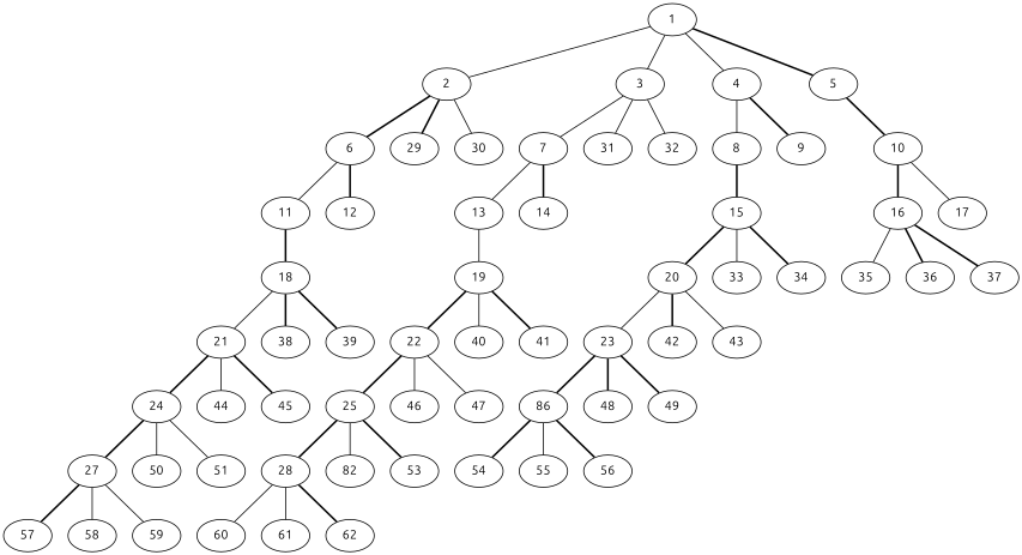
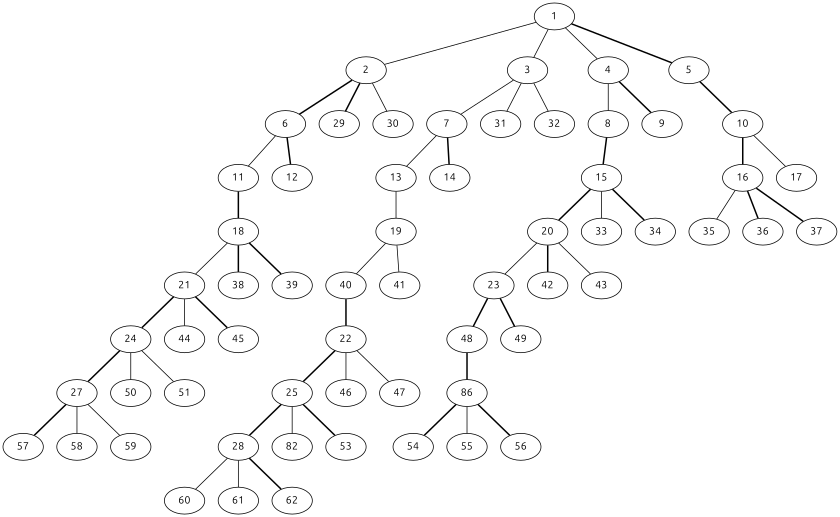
  graph {
    fontname=Ubuntu
    node [chem=H fontname=Ubuntu]
    edge [fontname=Ubuntu style=bold valence=1]
    1 [chem=C]
    2 [chem=C]
    3 [chem=C]
    4 [chem=C]
    5 [chem=O]
    6 [chem=C]
    29
    30
    7 [chem=C]
    31
    32
    8 [chem=O]
    9 [chem=O]
    10 [chem=C]
    11 [chem=O]
    12 [chem=O]
    13 [chem=O]
    14 [chem=O]
    15 [chem=C]
    16 [chem=C]
    17 [chem=O]
    18 [chem=C]
    19 [chem=C]
    20 [chem=C]
    33
    34
    35
    36
    37
    21 [chem=C]
    38
    39
    22 [chem=C]
    40
    41
    23 [chem=C]
    42
    43
    24 [chem=C]
    44
    45
    25 [chem=C]
    46
    47
    n45 [chem=C label=86]
    48
    49
    27 [chem=C]
    50
    51
    28 [chem=C]
    n52 [label=82]
    53
    54
    55
    56
    57
    58
    59
    60
    61
    62
    1 -- 2 [style=solid]
    1 -- 3 [style=solid]
    1 -- 4 [style=solid]
    1 -- 5
    2 -- 6
    2 -- 29
    2 -- 30 [style=solid]
    3 -- 7 [style=solid]
    3 -- 31 [style=solid]
    3 -- 32 [style=solid]
    4 -- 8 [style=solid]
    4 -- 9 [valence=2]
    5 -- 10
    6 -- 11 [style=solid]
    6 -- 12 [valence=2]
    7 -- 13 [style=solid]
    7 -- 14 [valence=2]
    8 -- 15
    10 -- 16
    10 -- 17 [style=solid valence=2]
    11 -- 18
    13 -- 19 [style=solid]
    15 -- 20
    15 -- 33 [style=solid]
    15 -- 34
    16 -- 35 [style=solid]
    16 -- 36
    16 -- 37
    18 -- 21 [style=solid]
    18 -- 38
    18 -- 39
-   19 -- 22
+   40 -- 22
    19 -- 40 [style=solid]
-   19 -- 41
+   19 -- 41 [style=solid]
    20 -- 23 [style=solid]
    20 -- 42
    20 -- 43 [style=solid]
    21 -- 24
    21 -- 44 [style=solid]
    21 -- 45
    22 -- 25
    22 -- 46 [style=solid]
    22 -- 47 [style=solid]
-   23 -- n45
+   48 -- n45
    23 -- 48
    23 -- 49
    24 -- 27
    24 -- 50 [style=solid]
    24 -- 51 [style=solid]
    25 -- 28
    25 -- n52 [style=solid]
    25 -- 53
    n45 -- 54
    n45 -- 55 [style=solid]
    n45 -- 56
    27 -- 57
    27 -- 58 [style=solid]
    27 -- 59 [style=solid]
    28 -- 60 [style=solid]
    28 -- 61 [style=solid]
    28 -- 62
  }
